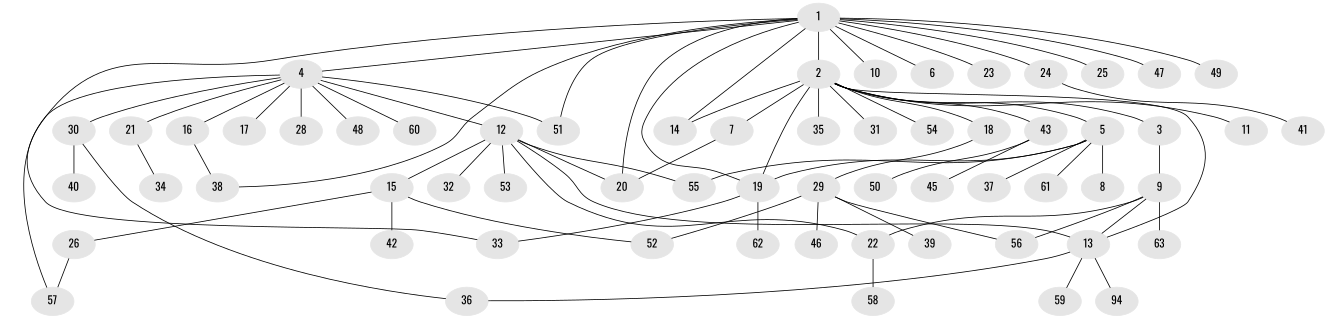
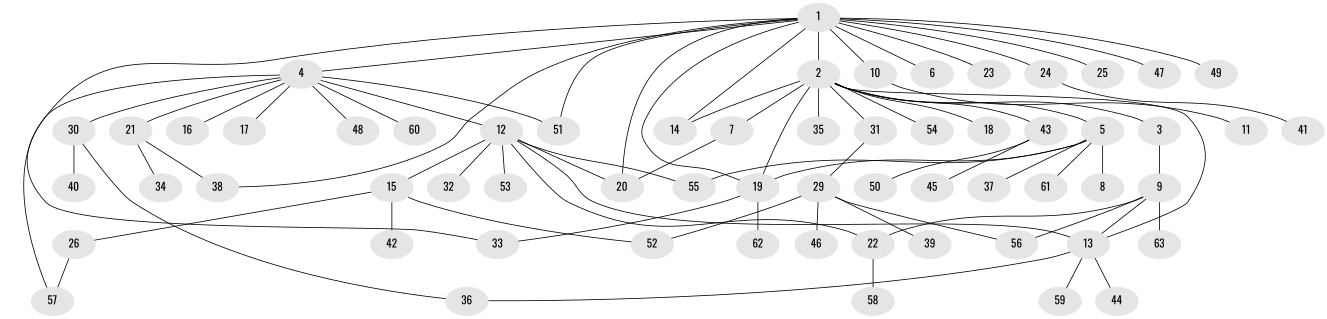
  graph {
    fontname=Oswald
    node [color=gray90 fontname=Oswald style=filled]
    edge [fontname=Oswald]
    1
    2
    4
    6
    10
    14
    19
    20
    23
    24
    25
    38
    47
    49
    51
    33
    3
    5
    7
    11
    13
    18
    31
    35
    43
    54
    12
    16
    17
    21
-   28
    30
    48
    57
    60
    62
    41
    9
    8
    37
    55
    61
    36
-   44 [label=94]
+   44
    59
    29
    45
    50
    22
    56
    63
    15
    32
    53
    34
    40
    58
    26
    42
    52
    39
    46
    1 -- 2
    1 -- 4
    1 -- 6
    1 -- 10
    1 -- 14
    1 -- 19
    1 -- 20
    1 -- 23
    1 -- 24
    1 -- 25
    1 -- 38
    1 -- 47
    1 -- 49
    1 -- 51
    1 -- 33
    2 -- 14
    2 -- 19
    2 -- 3
    2 -- 5
    2 -- 7
-   2 -- 11
+   10 -- 11
    2 -- 13
    2 -- 18
    2 -- 31
    2 -- 35
    2 -- 43
    2 -- 54
    4 -- 51
    4 -- 12
    4 -- 16
    4 -- 17
    4 -- 21
-   4 -- 28
    4 -- 30
    4 -- 48
    4 -- 57
    4 -- 60
    19 -- 33
    19 -- 62
    24 -- 41
    3 -- 9
    5 -- 19
    5 -- 8
    5 -- 37
    5 -- 55
    5 -- 61
    7 -- 20
    13 -- 36
    13 -- 44
    13 -- 59
-   18 -- 29
+   31 -- 29
    43 -- 45
    43 -- 50
    12 -- 20
    12 -- 13
    12 -- 55
    12 -- 22
    12 -- 15
    12 -- 32
    12 -- 53
-   16 -- 38
+   21 -- 38
    21 -- 34
    30 -- 36
    30 -- 40
    9 -- 13
    9 -- 22
    9 -- 56
    9 -- 63
    29 -- 56
    29 -- 52
    29 -- 39
    29 -- 46
    22 -- 58
    15 -- 26
    15 -- 42
    15 -- 52
    26 -- 57
  }
